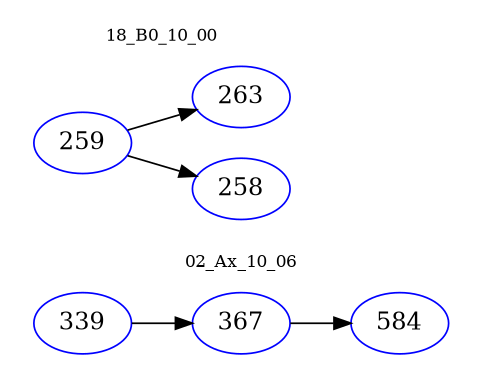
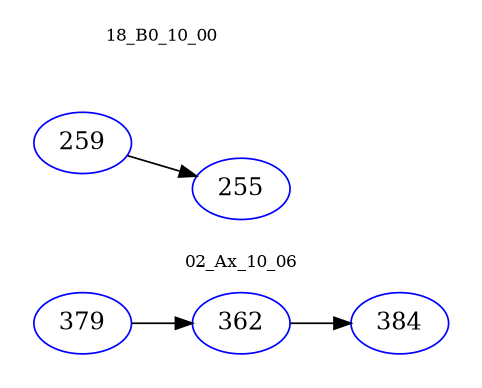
  digraph {
    rankdir=LR
    node [color=blue]
    edge [color=black]
-   n1 [label=339]
-   n2 [label=367]
-   n3 [label=584]
+   n1 [label=379]
+   n2 [label=362]
+   n3 [label=384]
    n4 [label=259]
-   n5 [label=258]
-   n6 [label=263]
+   n5 [label=255]
    subgraph cluster_1 {
      color=white
      fontsize=10
      label="02_Ax_10_06"
      n1
      n2
      n3
    }
    subgraph cluster_2 {
      color=white
      fontsize=10
      label="18_B0_10_00"
      n4
      n5
-     n6
    }
    n1 -> n2
    n2 -> n3
    n4 -> n5
-   n4 -> n6
  }
